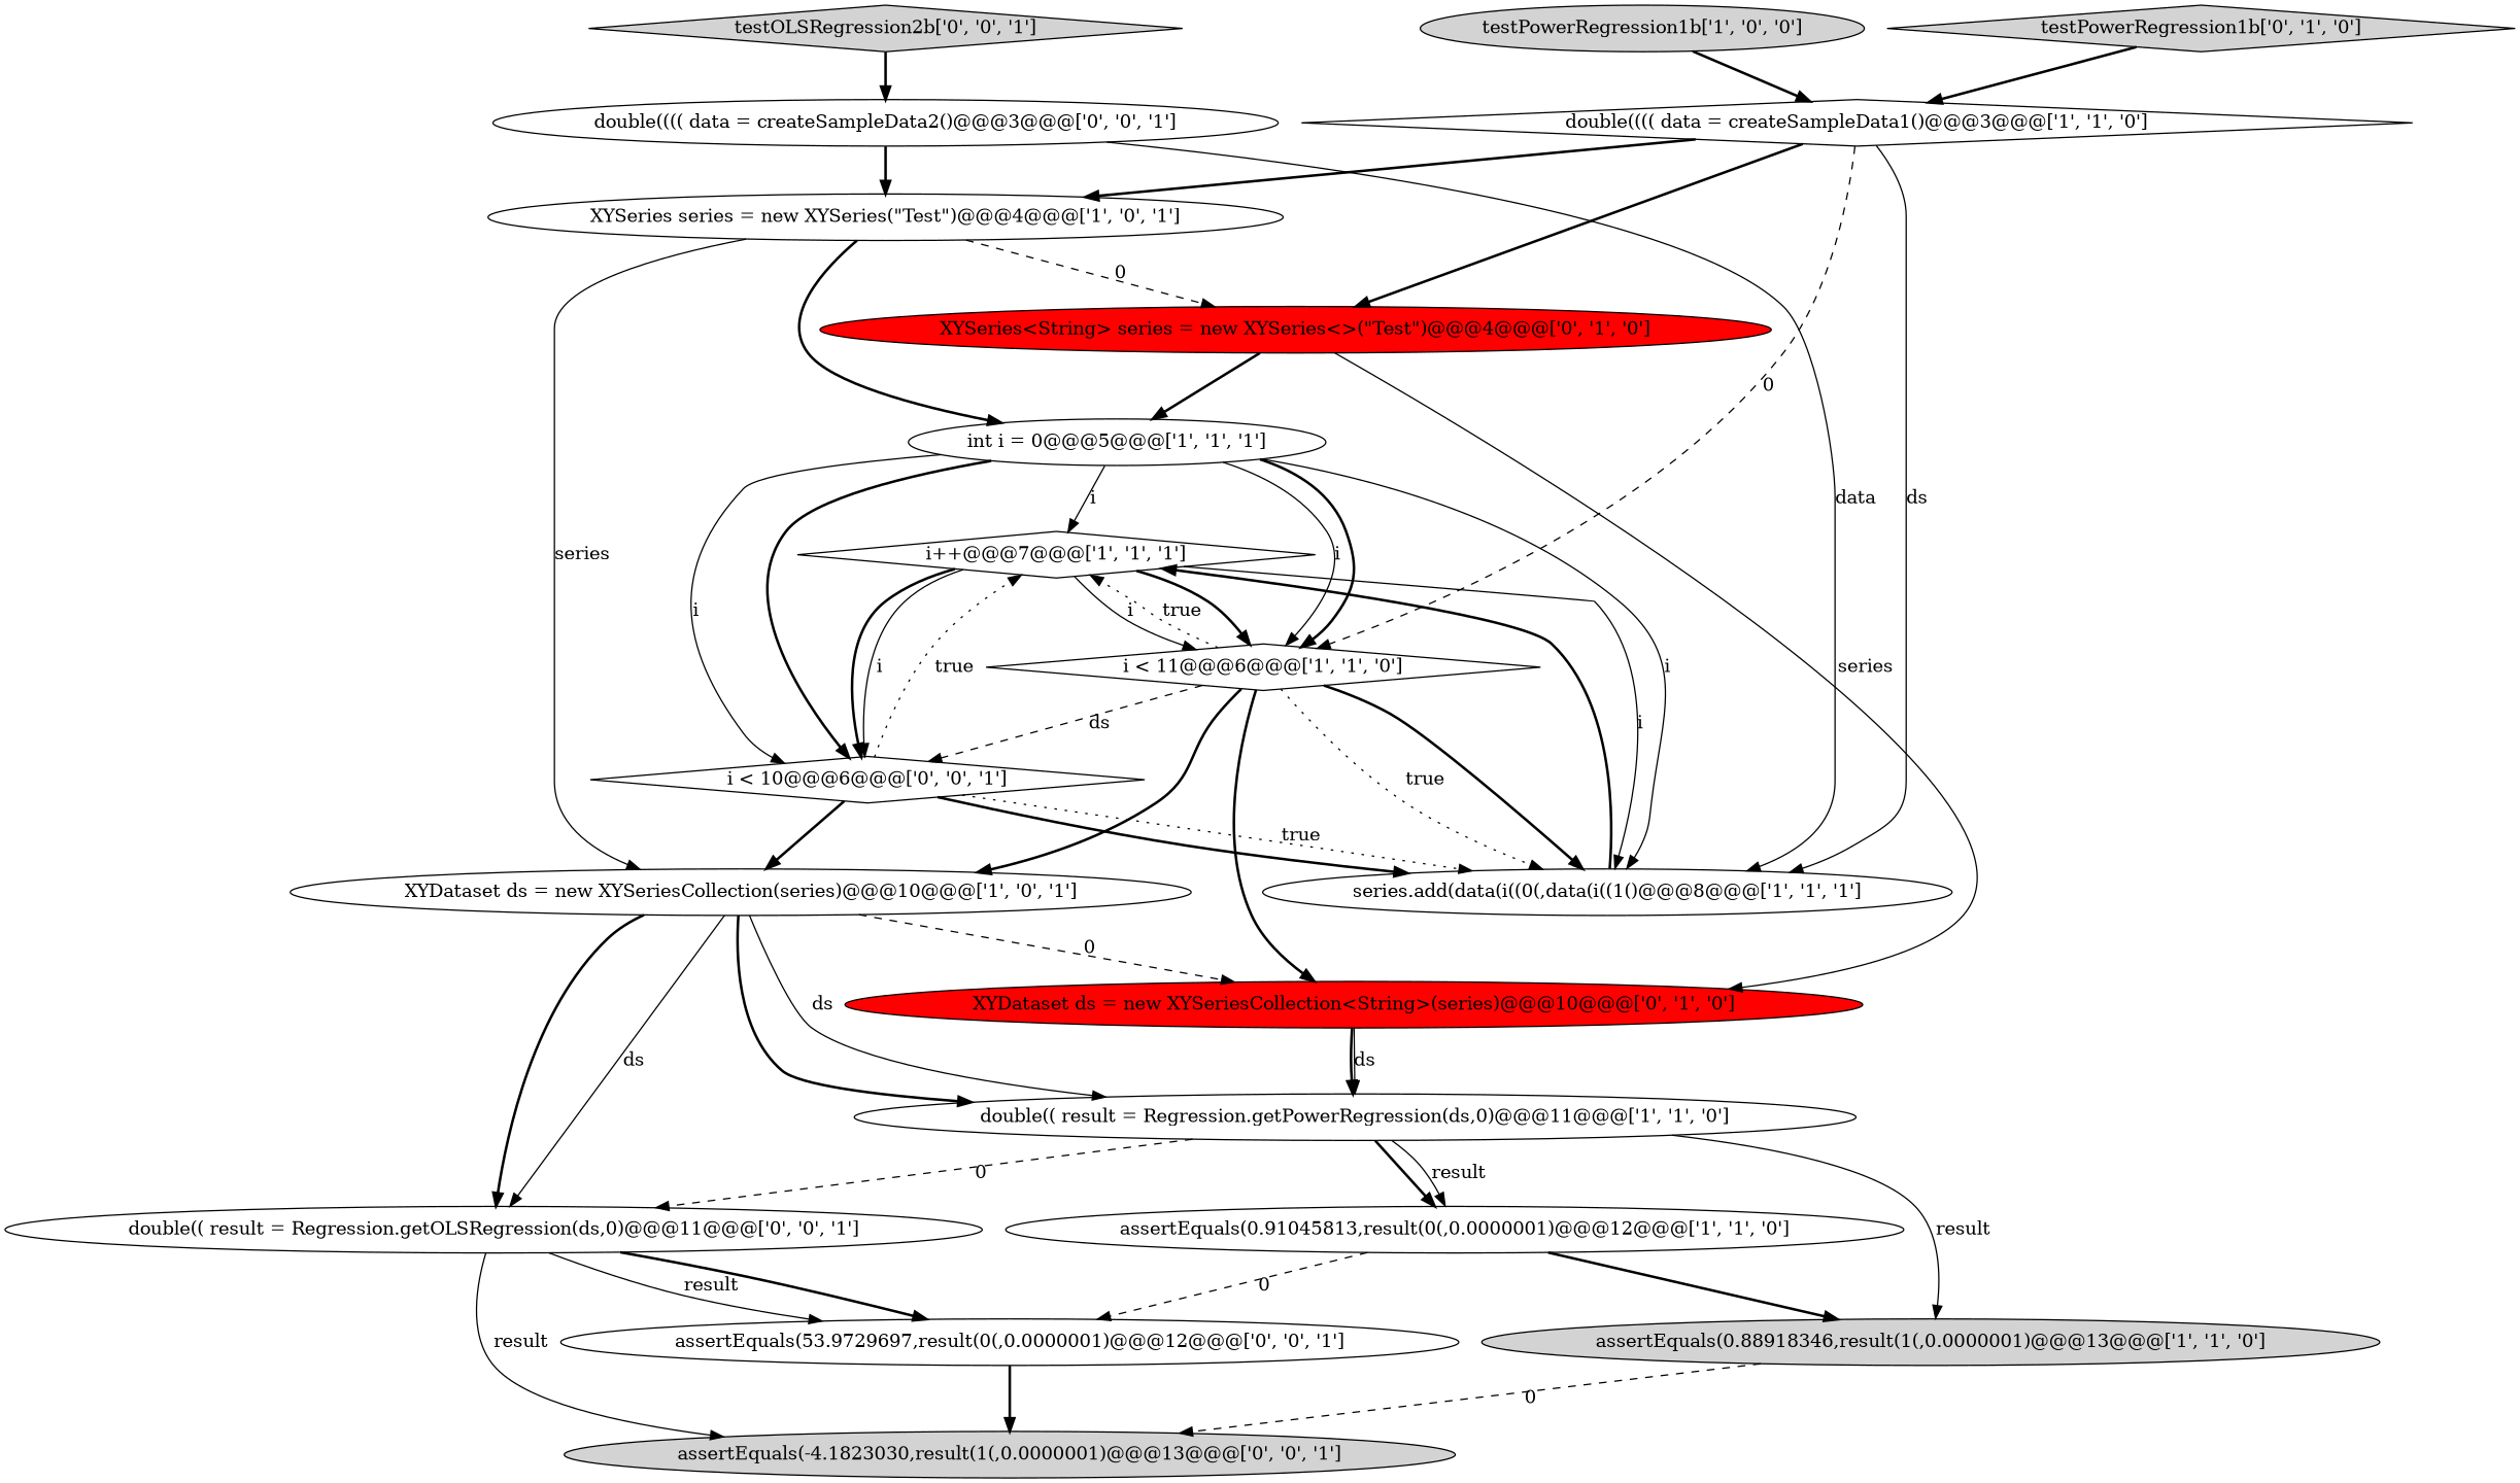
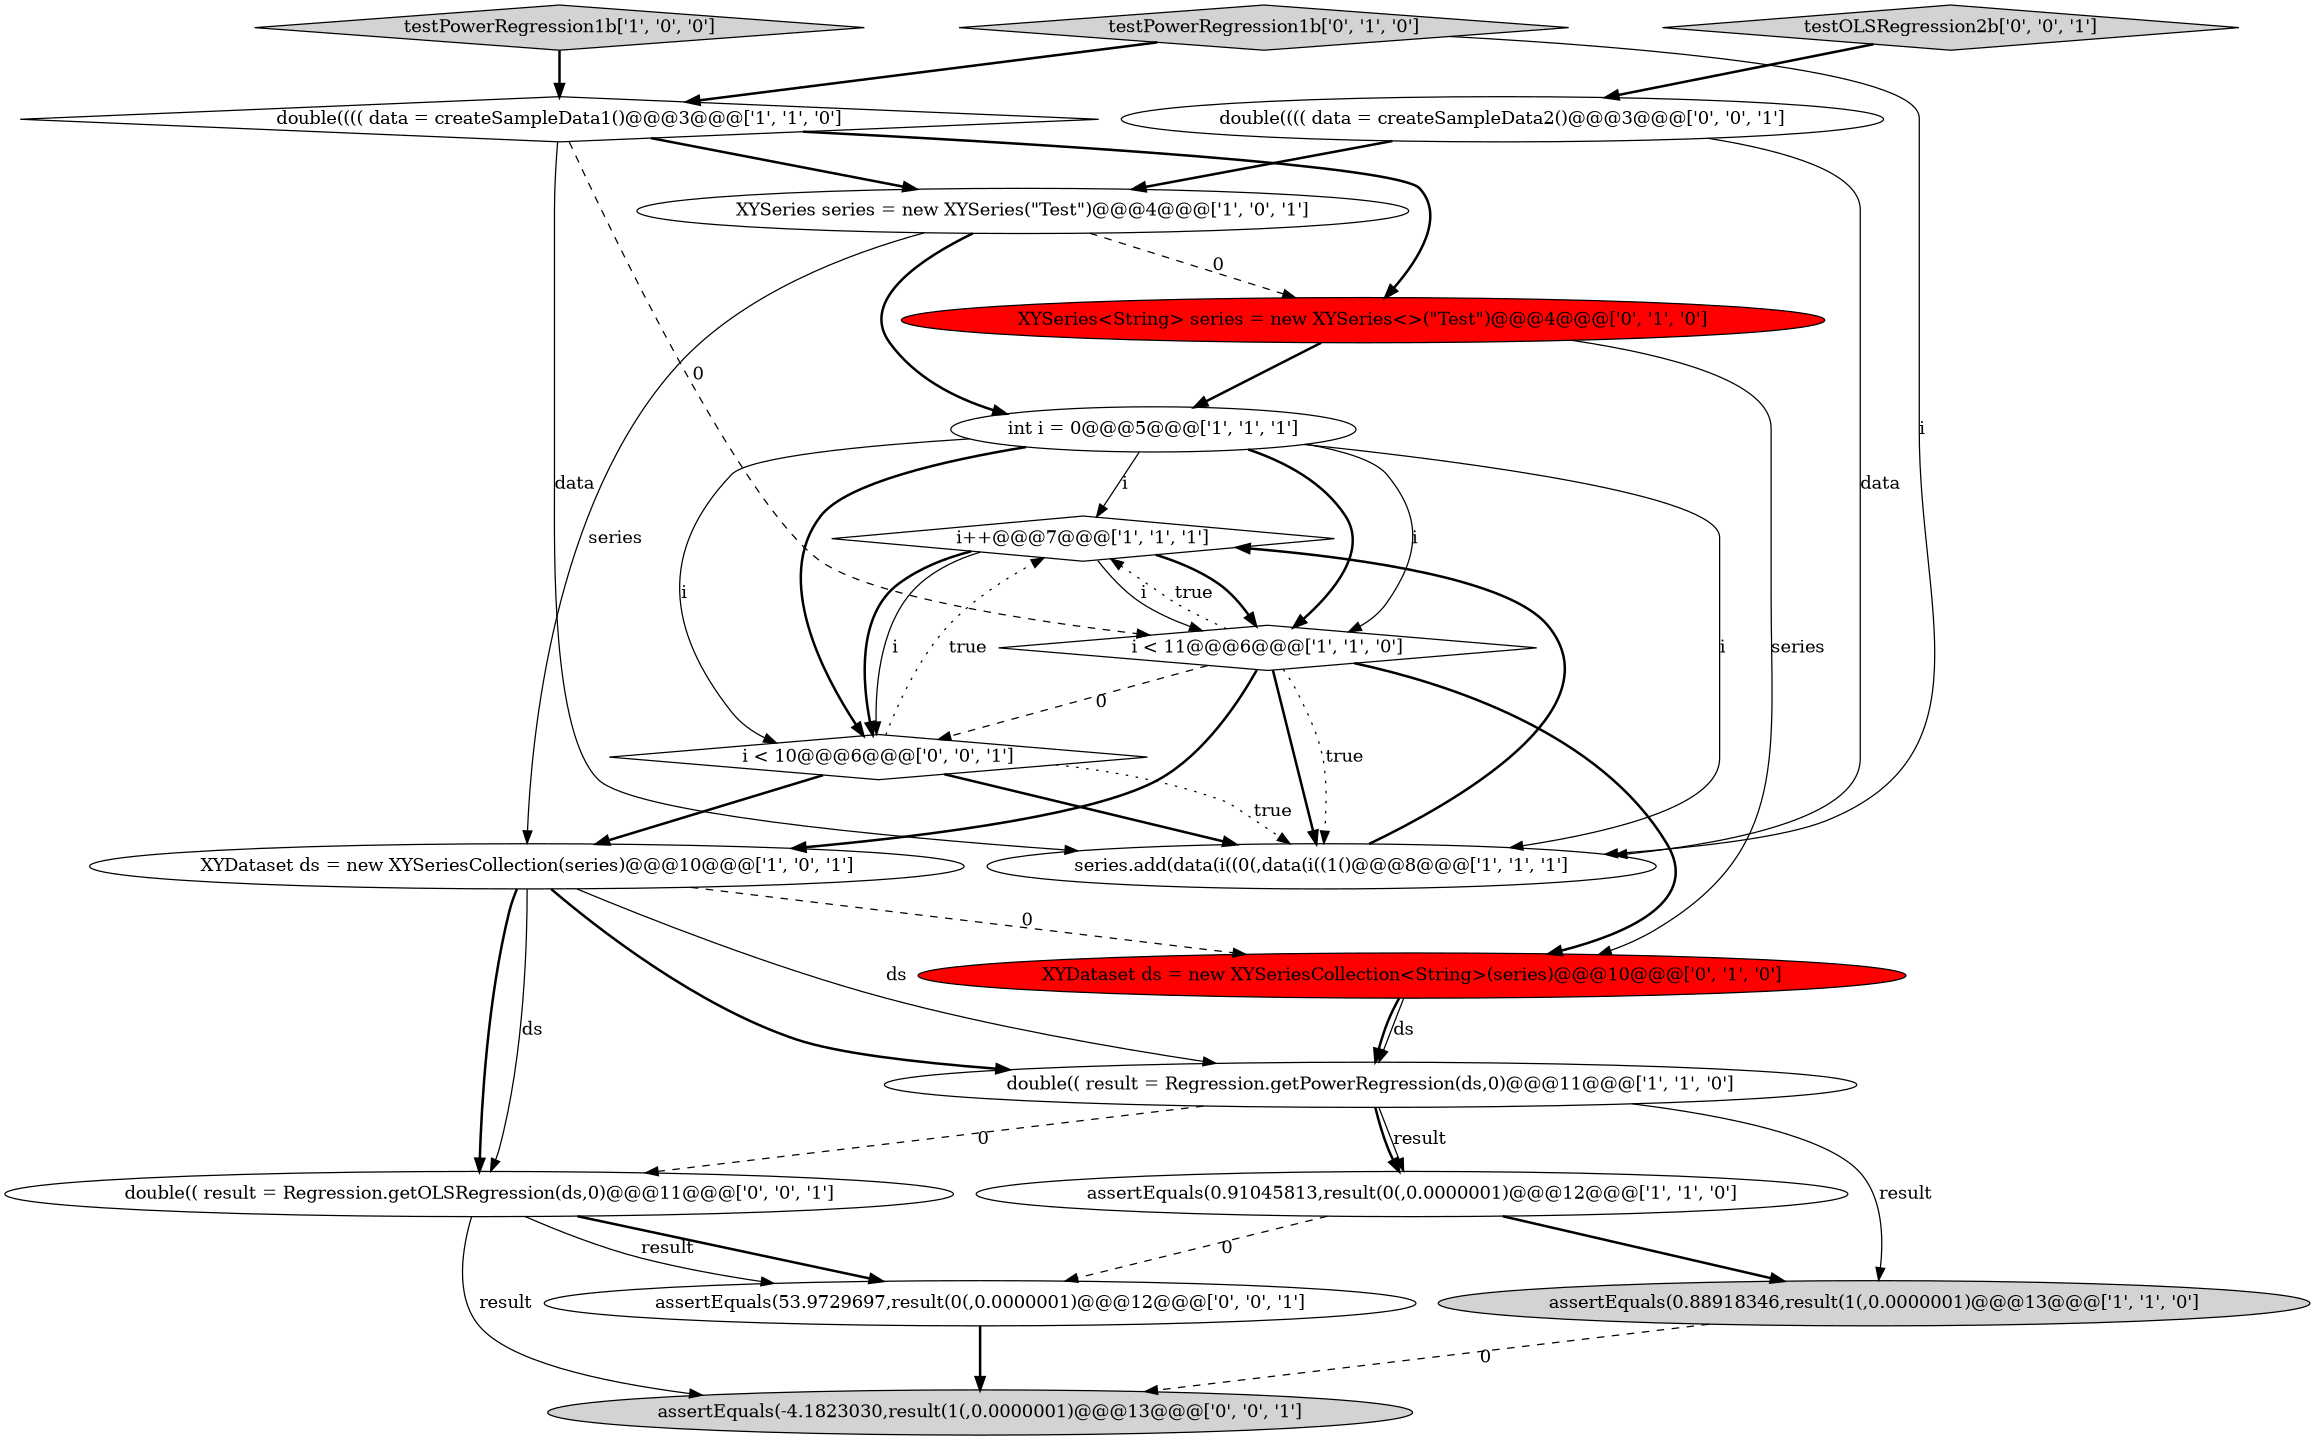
  digraph {
    node [fillcolor=white shape=ellipse style=filled]
    edge [style=bold]
    n1 [label="i++@@@7@@@['1', '1', '1']" shape=diamond]
    n2 [label="series.add(data(i((0(,data(i((1()@@@8@@@['1', '1', '1']"]
    n3 [label="i < 10@@@6@@@['0', '0', '1']" shape=diamond]
    n4 [label="i < 11@@@6@@@['1', '1', '0']" shape=diamond]
    n5 [label="XYDataset ds = new XYSeriesCollection(series)@@@10@@@['1', '0', '1']"]
    n6 [fillcolor=red label="XYDataset ds = new XYSeriesCollection<String>(series)@@@10@@@['0', '1', '0']"]
    n7 [fillcolor=lightgray label="testPowerRegression1b['0', '1', '0']" shape=diamond]
    n8 [label="double(((( data = createSampleData1()@@@3@@@['1', '1', '0']" shape=diamond]
    n9 [label="XYSeries series = new XYSeries(\"Test\")@@@4@@@['1', '0', '1']"]
    n10 [fillcolor=red label="XYSeries<String> series = new XYSeries<>(\"Test\")@@@4@@@['0', '1', '0']"]
    n11 [label="int i = 0@@@5@@@['1', '1', '1']"]
    n12 [label="double(((( data = createSampleData2()@@@3@@@['0', '0', '1']"]
    n13 [label="double(( result = Regression.getPowerRegression(ds,0)@@@11@@@['1', '1', '0']"]
    n14 [label="double(( result = Regression.getOLSRegression(ds,0)@@@11@@@['0', '0', '1']"]
    n15 [fillcolor=lightgray label="assertEquals(-4.1823030,result(1(,0.0000001)@@@13@@@['0', '0', '1']"]
    n16 [label="assertEquals(0.91045813,result(0(,0.0000001)@@@12@@@['1', '1', '0']"]
    n17 [label="assertEquals(53.9729697,result(0(,0.0000001)@@@12@@@['0', '0', '1']"]
    n18 [fillcolor=lightgray label="assertEquals(0.88918346,result(1(,0.0000001)@@@13@@@['1', '1', '0']"]
    n19 [fillcolor=lightgray label="testOLSRegression2b['0', '0', '1']" shape=diamond]
-   n20 [fillcolor=lightgray label="testPowerRegression1b['1', '0', '0']"]
-   n1 -> n2 [label=i style=solid]
+   n20 [fillcolor=lightgray label="testPowerRegression1b['1', '0', '0']" shape=diamond]
+   n7 -> n2 [label=i style=solid]
    n1 -> n3 [label=i style=solid]
    n1 -> n3
    n1 -> n4
    n1 -> n4 [label=i style=solid]
    n2 -> n1
    n3 -> n1 [label=true style=dotted]
    n3 -> n2 [label=true style=dotted]
    n3 -> n2
    n3 -> n5
    n4 -> n1 [label=true style=dotted]
    n4 -> n2
    n4 -> n2 [label=true style=dotted]
-   n4 -> n3 [label=ds style=dashed]
+   n4 -> n3 [label=0 style=dashed]
    n4 -> n5
    n4 -> n6
    n5 -> n6 [label=0 style=dashed]
    n5 -> n13
    n5 -> n13 [label=ds style=solid]
    n5 -> n14
    n5 -> n14 [label=ds style=solid]
    n6 -> n13 [label=ds style=solid]
    n6 -> n13
    n7 -> n8
-   n8 -> n2 [label=ds style=solid]
+   n8 -> n2 [label=data style=solid]
    n8 -> n4 [label=0 style=dashed]
    n8 -> n9
    n8 -> n10
    n9 -> n5 [label=series style=solid]
    n9 -> n10 [label=0 style=dashed]
    n9 -> n11
    n10 -> n6 [label=series style=solid]
    n10 -> n11
    n11 -> n1 [label=i style=solid]
    n11 -> n2 [label=i style=solid]
    n11 -> n3 [label=i style=solid]
    n11 -> n3
    n11 -> n4 [label=i style=solid]
    n11 -> n4
    n12 -> n2 [label=data style=solid]
    n12 -> n9
    n13 -> n14 [label=0 style=dashed]
    n13 -> n16
    n13 -> n16 [label=result style=solid]
    n13 -> n18 [label=result style=solid]
    n14 -> n15 [label=result style=solid]
    n14 -> n17
    n14 -> n17 [label=result style=solid]
    n16 -> n17 [label=0 style=dashed]
    n16 -> n18
    n17 -> n15
    n18 -> n15 [label=0 style=dashed]
    n19 -> n12
    n20 -> n8
  }
